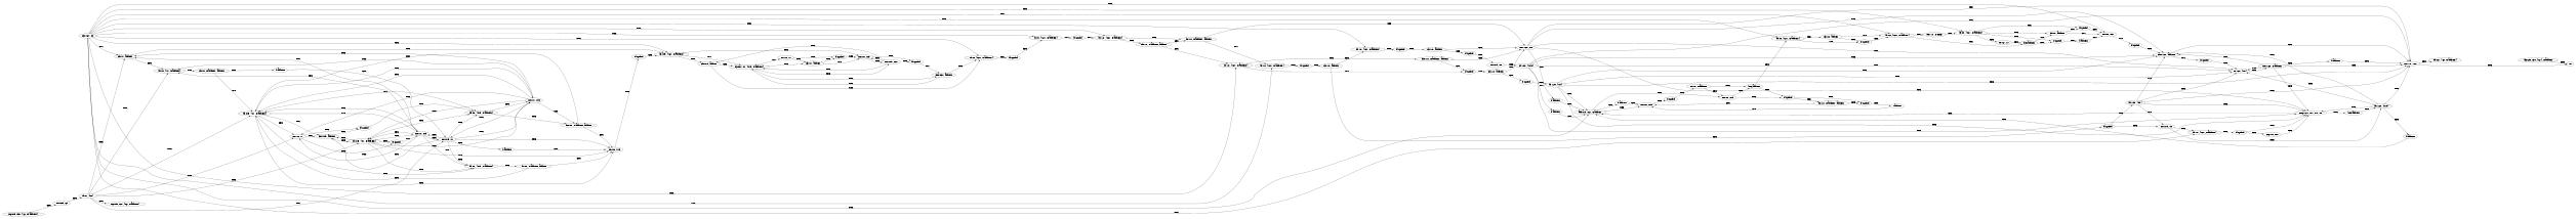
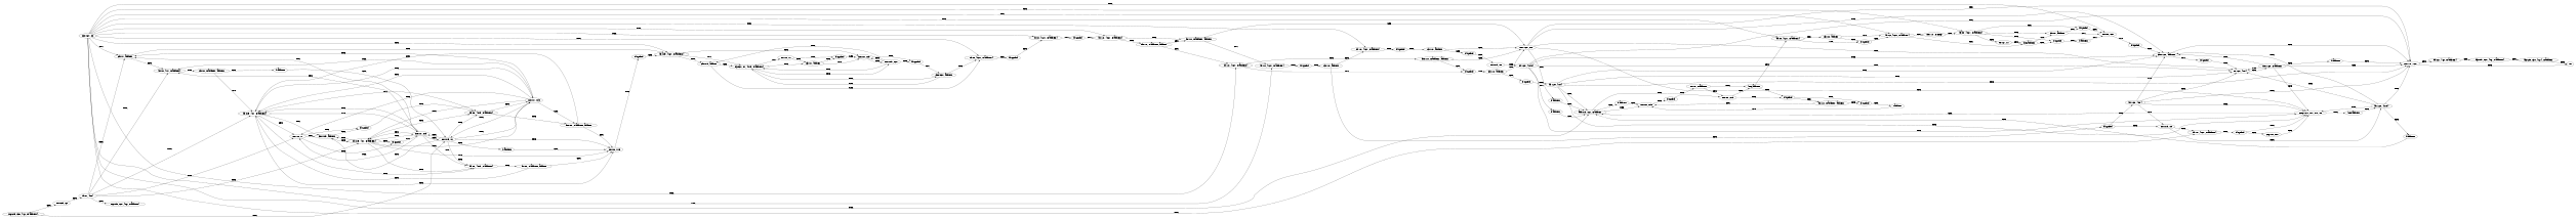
  digraph {
    fontname="DejaVu Serif"
    rankdir=LR
    node [fontname="DejaVu Serif"]
    edge [fontname="DejaVu Serif"]
    n1 [label="stp x29 , x30 , [ sp , #- address ]!"]
    n2 [label="mov x29 , sp"]
    n3 [label="ldr x1 , [ x0 ]"]
    n4 [label="stp x19 , x20 , [ sp , # address ]"]
    n5 [label="cbz x1 , address"]
    n6 [label="ldr x0 , [ x1 , # address ]"]
    n7 [label="ldr x19 , [ x1 , # address ]"]
    n8 [label="mov x0 , x1"]
    n9 [label="ldr x19 , [ x1 , # address ]"]
    n10 [label="mov x19 , x1"]
    n11 [label="ldr x19 , [ x21 , # address ]"]
    n12 [label="tbz x0 , # address , address"]
    n13 [label="cbnz x19 , address"]
    n14 [label="ldr x0 , [ x19 , # address ]"]
    n15 [label="mov x1 , x19"]
    n16 [label="mov x0 , x19"]
    n17 [label="mov x1 , x19"]
    n18 [label="ldr x0 , [ x19 , # address ]"]
    n19 [label="bl symbol"]
    n20 [label="bl symbol"]
    n21 [label="b address"]
    n22 [label="mov x21 , x0"]
    n23 [label="ldr x0 , [ x21 , # address ]"]
    n24 [label="ldr x0 , [ x21 , # address ]"]
    n25 [label="ldr w0 , [ x21 , # address ]"]
    n26 [label="ldr w0 , [ x21 , # address ]"]
    n27 [label="ldr w0 , [ x21 , # address ]"]
    n28 [label="ldr w0 , [ x21 , # address ]"]
    n29 [label="add x19 , x21 , # address"]
    n30 [label="ldr w0 , [ x21 , # address ]"]
    n31 [label="ldr x0 , [ x21 , # address ]"]
    n32 [label="ldr w2 , [ x21 , # address ]"]
    n33 [label="ldr x0 , [ x21 , # address ]"]
    n34 [label="mov x0 , x21"]
    n35 [label="cbz x19 , address"]
    n36 [label="ldp x20 , x1 , [ x19 , # address ]"]
    n37 [label="mov x0 , x19"]
    n38 [label="bl symbol"]
    n39 [label="bl symbol"]
    n40 [label="tbz w0 , # address , address"]
    n41 [label="tbz w0 , # address , address"]
    n42 [label="tbnz w0 , # address , address"]
    n43 [label="bl symbol"]
    n44 [label="bl symbol"]
    n45 [label="bl symbol"]
    n46 [label="b address"]
    n47 [label="mov x0 , x19"]
    n48 [label="mov x0 , x19"]
    n49 [label="bl symbol"]
    n50 [label="cbz x0 , address"]
    n51 [label="bl symbol"]
    n52 [label="mov w1 , # ccmp"]
    n53 [label="b.eq address"]
    n54 [label="tst w2 , w1"]
    n55 [label="bl symbol"]
    n56 [label="cbz x0 , address"]
    n57 [label="bl symbol"]
    n58 [label="bl symbol"]
    n59 [label="mov x0 , x1"]
    n60 [label="cbz x1 , address"]
    n61 [label="mov x19 , x20"]
    n62 [label="cbnz x20 , address"]
    n63 [label="bl symbol"]
    n64 [label="b address"]
    n65 [label="bl symbol"]
    n66 [label="tbnz x0 , # address , address"]
    n67 [label="bl symbol"]
    n68 [label="tbz x0 , # address , address"]
    n69 [label="mov w20 , # 0"]
    n70 [label="b address"]
    n71 [label="ccmp w20 , # 0 , # 0 , ne"]
    n72 [label="cbnz w20 , address"]
    n73 [label="mov w0 , w20"]
    n74 [label="str w20 , [ x0 ]"]
    n75 [label="cbz w0 , address"]
    n76 [label="cbz w0 , address"]
    n77 [label="b.ne address"]
    n78 [label="bl symbol"]
    n79 [label="ldr x21 , [ sp , # address ]"]
    n80 [label=ret]
    n81 [label="mov w20 , # address"]
    n82 [label="bl symbol"]
    n83 [label="bl symbol"]
    n84 [label="ldr w20 , [ x0 ]"]
    n85 [label="mov x19 , x0"]
    n86 [label="cbz w0 , address"]
    n87 [label="ldr w20 , [ x19 ]"]
    n88 [label="bl symbol"]
    n89 [label="b.eq address"]
    n90 [label="bl symbol"]
    n91 [label="ldr w20 , [ x0 ]"]
    n92 [label="bl symbol"]
    n93 [label="mov x19 , x0"]
    n94 [label="ldr w20 , [ x19 ]"]
    n95 [label="b address"]
    n96 [label="cmp w0 , # 0"]
    n97 [label="tst w0 , # address"]
    n98 [label="b address"]
    n99 [label="tbz w0 , # address , address"]
    n100 [label="bl symbol"]
    n101 [label="b address"]
    n102 [label="b address"]
+   n103 [label="ldp x19 , x20 , [ sp , # address ]"]
    n104 [label="b address"]
    n105 [label="ldp x29 , x30 , [ sp ] , # address"]
    n1 -> n2 [label=CFG]
    n2 -> n3 [label=CFG]
    n3 -> n4 [label=CFG]
    n3 -> n5 [label=DFG]
    n3 -> n6 [label=DFG]
    n3 -> n7 [label=DFG]
    n3 -> n8 [label=DFG]
    n3 -> n9 [label=DFG]
-   n3 -> n10 [label=DFG]
+   n1 -> n10 [label=DFG]
    n5 -> n6 [label=CFG]
    n5 -> n11 [label=CFG]
    n6 -> n12 [label=DFG]
    n7 -> n8 [label=CFG]
    n7 -> n13 [label=DFG]
    n7 -> n14 [label=DFG]
    n7 -> n15 [label=DFG]
    n7 -> n16 [label=DFG]
    n7 -> n17 [label=DFG]
    n7 -> n18 [label=DFG]
    n8 -> n13 [label=CFG]
    n8 -> n19 [label=DFG]
    n8 -> n20 [label=DFG]
    n9 -> n13 [label=DFG]
    n9 -> n14 [label=DFG]
    n9 -> n15 [label=DFG]
    n9 -> n16 [label=DFG]
    n9 -> n17 [label=DFG]
    n9 -> n18 [label=DFG]
    n9 -> n20 [label=CFG]
    n10 -> n13 [label=DFG]
    n10 -> n14 [label=DFG]
    n10 -> n15 [label=DFG]
    n10 -> n16 [label=DFG]
    n10 -> n17 [label=DFG]
    n10 -> n18 [label=DFG]
    n10 -> n21 [label=CFG]
    n11 -> n35 [label=DFG]
    n11 -> n36 [label=DFG]
    n11 -> n37 [label=DFG]
    n12 -> n7 [label=CFG]
    n12 -> n64 [label=CFG]
    n13 -> n9 [label=CFG]
    n13 -> n19 [label=CFG]
    n14 -> n15 [label=CFG]
    n14 -> n66 [label=DFG]
    n15 -> n5 [label=DFG]
    n15 -> n6 [label=DFG]
    n15 -> n7 [label=DFG]
    n15 -> n8 [label=DFG]
    n15 -> n9 [label=DFG]
    n15 -> n10 [label=DFG]
    n15 -> n66 [label=CFG]
    n16 -> n67 [label=DFG]
    n17 -> n5 [label=DFG]
    n17 -> n6 [label=DFG]
    n17 -> n7 [label=DFG]
    n17 -> n8 [label=DFG]
    n17 -> n9 [label=DFG]
    n17 -> n10 [label=DFG]
    n17 -> n18 [label=CFG]
    n18 -> n68 [label=DFG]
    n19 -> n14 [label=CFG]
    n20 -> n17 [label=CFG]
    n21 -> n16 [label=CFG]
    n22 -> n5 [label=CFG]
    n22 -> n11 [label=DFG]
    n22 -> n23 [label=DFG]
    n22 -> n24 [label=DFG]
    n22 -> n25 [label=DFG]
    n22 -> n26 [label=DFG]
    n22 -> n27 [label=DFG]
    n22 -> n28 [label=DFG]
    n22 -> n29 [label=DFG]
    n22 -> n30 [label=DFG]
    n22 -> n31 [label=DFG]
    n22 -> n32 [label=DFG]
    n22 -> n33 [label=DFG]
    n22 -> n34 [label=DFG]
    n23 -> n38 [label=DFG]
    n24 -> n39 [label=DFG]
    n25 -> n40 [label=DFG]
    n25 -> n41 [label=DFG]
    n26 -> n42 [label=DFG]
    n26 -> n43 [label=DFG]
    n27 -> n44 [label=DFG]
    n28 -> n45 [label=DFG]
    n29 -> n46 [label=CFG]
    n29 -> n47 [label=DFG]
    n29 -> n48 [label=DFG]
    n30 -> n49 [label=DFG]
    n31 -> n50 [label=DFG]
    n31 -> n51 [label=DFG]
    n32 -> n52 [label=CFG]
    n32 -> n53 [label=DFG]
    n33 -> n54 [label=CFG]
    n33 -> n55 [label=DFG]
    n33 -> n56 [label=DFG]
    n33 -> n57 [label=DFG]
    n34 -> n58 [label=DFG]
    n35 -> n23 [label=CFG]
    n35 -> n36 [label=CFG]
    n36 -> n59 [label=DFG]
    n36 -> n60 [label=DFG]
    n36 -> n61 [label=DFG]
    n36 -> n62 [label=DFG]
    n37 -> n61 [label=CFG]
    n37 -> n63 [label=DFG]
    n38 -> n24 [label=CFG]
    n39 -> n25 [label=CFG]
    n40 -> n26 [label=CFG]
    n40 -> n41 [label=CFG]
    n41 -> n27 [label=CFG]
    n41 -> n69 [label=CFG]
    n42 -> n43 [label=CFG]
    n42 -> n69 [label=CFG]
    n43 -> n75 [label=DFG]
    n44 -> n76 [label=DFG]
    n45 -> n86 [label=DFG]
    n46 -> n47 [label=CFG]
    n47 -> n88 [label=DFG]
    n48 -> n89 [label=CFG]
    n48 -> n90 [label=DFG]
    n49 -> n71 [label=DFG]
    n49 -> n96 [label=CFG]
    n50 -> n32 [label=CFG]
    n50 -> n51 [label=CFG]
    n51 -> n32 [label=CFG]
    n52 -> n33 [label=CFG]
    n53 -> n55 [label=CFG]
    n53 -> n56 [label=CFG]
    n54 -> n53 [label=CFG]
    n55 -> n102 [label=CFG]
    n56 -> n34 [label=CFG]
    n56 -> n57 [label=CFG]
    n57 -> n34 [label=CFG]
    n58 -> n72 [label=CFG]
    n59 -> n60 [label=CFG]
    n59 -> n65 [label=DFG]
    n60 -> n37 [label=CFG]
    n60 -> n65 [label=CFG]
    n61 -> n35 [label=DFG]
    n61 -> n36 [label=DFG]
    n61 -> n37 [label=DFG]
    n61 -> n63 [label=CFG]
    n62 -> n23 [label=CFG]
    n62 -> n36 [label=CFG]
    n63 -> n62 [label=CFG]
    n64 -> n10 [label=CFG]
    n65 -> n37 [label=CFG]
    n66 -> n7 [label=CFG]
    n66 -> n16 [label=CFG]
    n67 -> n11 [label=CFG]
    n68 -> n7 [label=CFG]
    n68 -> n16 [label=CFG]
    n69 -> n70 [label=CFG]
    n69 -> n71 [label=DFG]
    n69 -> n72 [label=DFG]
    n69 -> n73 [label=DFG]
    n69 -> n74 [label=DFG]
    n70 -> n29 [label=CFG]
    n71 -> n29 [label=CFG]
    n71 -> n77 [label=DFG]
    n72 -> n73 [label=CFG]
    n72 -> n78 [label=CFG]
    n73 -> n79 [label=CFG]
    n73 -> n80 [label=DFG]
    n74 -> n81 [label=CFG]
    n75 -> n69 [label=CFG]
    n75 -> n82 [label=CFG]
    n76 -> n28 [label=CFG]
    n76 -> n83 [label=CFG]
    n77 -> n87 [label=CFG]
    n78 -> n74 [label=DFG]
+   n79 -> n103 [label=CFG]
    n81 -> n71 [label=CFG]
    n81 -> n72 [label=DFG]
    n81 -> n73 [label=CFG]
    n81 -> n74 [label=DFG]
    n81 -> n104 [label=CFG]
    n82 -> n91 [label=DFG]
    n83 -> n84 [label=DFG]
    n83 -> n85 [label=DFG]
    n84 -> n71 [label=DFG]
    n84 -> n72 [label=DFG]
    n84 -> n73 [label=DFG]
    n84 -> n74 [label=DFG]
    n84 -> n85 [label=CFG]
    n85 -> n30 [label=CFG]
    n85 -> n87 [label=DFG]
    n86 -> n69 [label=CFG]
    n86 -> n92 [label=CFG]
    n87 -> n71 [label=DFG]
    n87 -> n72 [label=DFG]
    n87 -> n73 [label=DFG]
    n87 -> n74 [label=DFG]
    n87 -> n95 [label=CFG]
    n88 -> n97 [label=DFG]
    n89 -> n31 [label=CFG]
    n89 -> n90 [label=CFG]
    n90 -> n99 [label=DFG]
    n90 -> n100 [label=DFG]
    n91 -> n29 [label=CFG]
    n91 -> n71 [label=DFG]
    n91 -> n72 [label=DFG]
    n91 -> n73 [label=DFG]
    n91 -> n74 [label=DFG]
    n92 -> n93 [label=DFG]
    n93 -> n94 [label=DFG]
    n94 -> n71 [label=DFG]
    n94 -> n72 [label=DFG]
    n94 -> n73 [label=DFG]
    n94 -> n74 [label=DFG]
    n94 -> n98 [label=CFG]
    n95 -> n29 [label=CFG]
    n96 -> n71 [label=CFG]
    n97 -> n48 [label=CFG]
    n97 -> n89 [label=DFG]
    n98 -> n29 [label=CFG]
    n99 -> n47 [label=CFG]
    n99 -> n100 [label=CFG]
    n100 -> n101 [label=CFG]
    n101 -> n47 [label=CFG]
    n102 -> n34 [label=CFG]
+   n103 -> n105 [label=CFG]
    n104 -> n73 [label=CFG]
    n105 -> n80 [label=CFG]
  }
